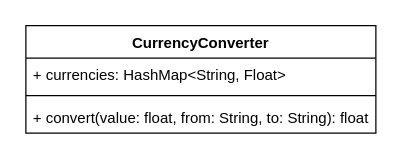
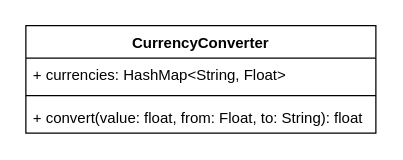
  <mxCell id="0" />
  <mxCell id="1" parent="0" />
  <mxCell id="2" value="CurrencyConverter" style="swimlane;fontStyle=1;align=center;verticalAlign=top;childLayout=stackLayout;horizontal=1;startSize=26;horizontalStack=0;resizeParent=1;resizeParentMax=0;resizeLast=0;collapsible=1;marginBottom=0;" vertex="1" parent="1"><mxGeometry x="20" y="20" width="280" height="86" as="geometry" /></mxCell>
  <mxCell id="3" value="+ currencies: HashMap&lt;String, Float&gt;" style="text;strokeColor=none;fillColor=none;align=left;verticalAlign=top;spacingLeft=4;spacingRight=4;overflow=hidden;rotatable=0;points=[[0,0.5],[1,0.5]];portConstraint=eastwest;" vertex="1" parent="2"><mxGeometry y="26" width="280" height="26" as="geometry" /></mxCell>
  <mxCell id="4" value="" style="line;strokeWidth=1;fillColor=none;align=left;verticalAlign=middle;spacingTop=-1;spacingLeft=3;spacingRight=3;rotatable=0;labelPosition=right;points=[];portConstraint=eastwest;" vertex="1" parent="2"><mxGeometry y="52" width="280" height="8" as="geometry" /></mxCell>
- <mxCell id="5" value="+ convert(value: float, from: String, to: String): float" style="text;strokeColor=none;fillColor=none;align=left;verticalAlign=top;spacingLeft=4;spacingRight=4;overflow=hidden;rotatable=0;points=[[0,0.5],[1,0.5]];portConstraint=eastwest;" vertex="1" parent="2"><mxGeometry y="60" width="280" height="26" as="geometry" /></mxCell>
+ <mxCell id="5" value="+ convert(value: float, from: Float, to: String): float" style="text;strokeColor=none;fillColor=none;align=left;verticalAlign=top;spacingLeft=4;spacingRight=4;overflow=hidden;rotatable=0;points=[[0,0.5],[1,0.5]];portConstraint=eastwest;" vertex="1" parent="2"><mxGeometry y="60" width="280" height="26" as="geometry" /></mxCell>
